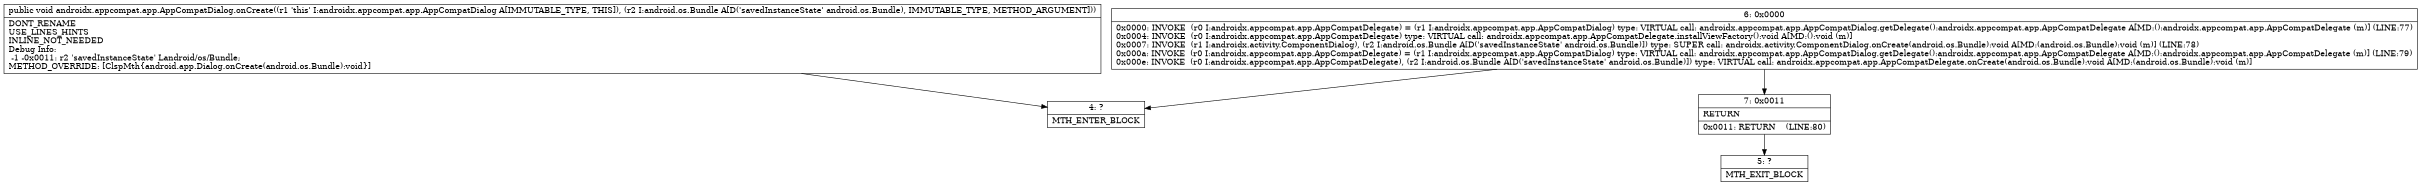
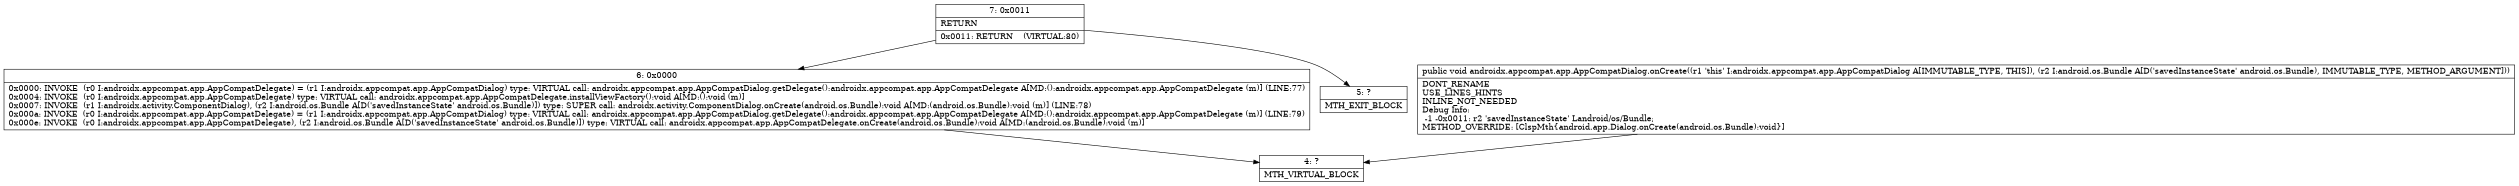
  digraph {
    node [shape=record]
-   n1 [label="{4\:\ ?|MTH_ENTER_BLOCK\l}"]
+   n1 [label="{4\:\ ?|MTH_VIRTUAL_BLOCK\l}"]
    n2 [label="{6\:\ 0x0000|0x0000: INVOKE  (r0 I:androidx.appcompat.app.AppCompatDelegate) = (r1 I:androidx.appcompat.app.AppCompatDialog) type: VIRTUAL call: androidx.appcompat.app.AppCompatDialog.getDelegate():androidx.appcompat.app.AppCompatDelegate A[MD:():androidx.appcompat.app.AppCompatDelegate (m)] (LINE:77)\l0x0004: INVOKE  (r0 I:androidx.appcompat.app.AppCompatDelegate) type: VIRTUAL call: androidx.appcompat.app.AppCompatDelegate.installViewFactory():void A[MD:():void (m)]\l0x0007: INVOKE  (r1 I:androidx.activity.ComponentDialog), (r2 I:android.os.Bundle A[D('savedInstanceState' android.os.Bundle)]) type: SUPER call: androidx.activity.ComponentDialog.onCreate(android.os.Bundle):void A[MD:(android.os.Bundle):void (m)] (LINE:78)\l0x000a: INVOKE  (r0 I:androidx.appcompat.app.AppCompatDelegate) = (r1 I:androidx.appcompat.app.AppCompatDialog) type: VIRTUAL call: androidx.appcompat.app.AppCompatDialog.getDelegate():androidx.appcompat.app.AppCompatDelegate A[MD:():androidx.appcompat.app.AppCompatDelegate (m)] (LINE:79)\l0x000e: INVOKE  (r0 I:androidx.appcompat.app.AppCompatDelegate), (r2 I:android.os.Bundle A[D('savedInstanceState' android.os.Bundle)]) type: VIRTUAL call: androidx.appcompat.app.AppCompatDelegate.onCreate(android.os.Bundle):void A[MD:(android.os.Bundle):void (m)]\l}"]
-   n3 [label="{7\:\ 0x0011|RETURN\l|0x0011: RETURN    (LINE:80)\l}"]
+   n3 [label="{7\:\ 0x0011|RETURN\l|0x0011: RETURN    (VIRTUAL:80)\l}"]
    n4 [label="{5\:\ ?|MTH_EXIT_BLOCK\l}"]
    n5 [label="{public void androidx.appcompat.app.AppCompatDialog.onCreate((r1 'this' I:androidx.appcompat.app.AppCompatDialog A[IMMUTABLE_TYPE, THIS]), (r2 I:android.os.Bundle A[D('savedInstanceState' android.os.Bundle), IMMUTABLE_TYPE, METHOD_ARGUMENT]))  | DONT_RENAME\lUSE_LINES_HINTS\lINLINE_NOT_NEEDED\lDebug Info:\l  \-1 \-0x0011: r2 'savedInstanceState' Landroid\/os\/Bundle;\lMETHOD_OVERRIDE: [ClspMth\{android.app.Dialog.onCreate(android.os.Bundle):void\}]\l}"]
    n2 -> n1
-   n2 -> n3
+   n3 -> n2
    n3 -> n4
    n5 -> n1
  }
